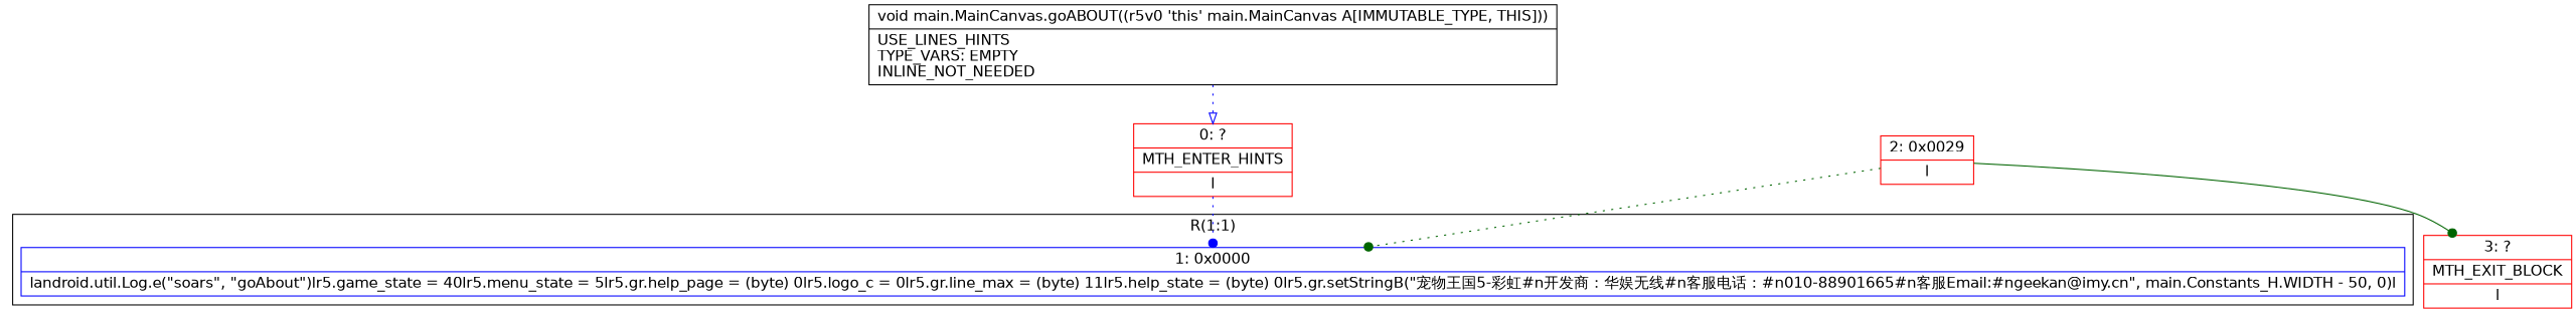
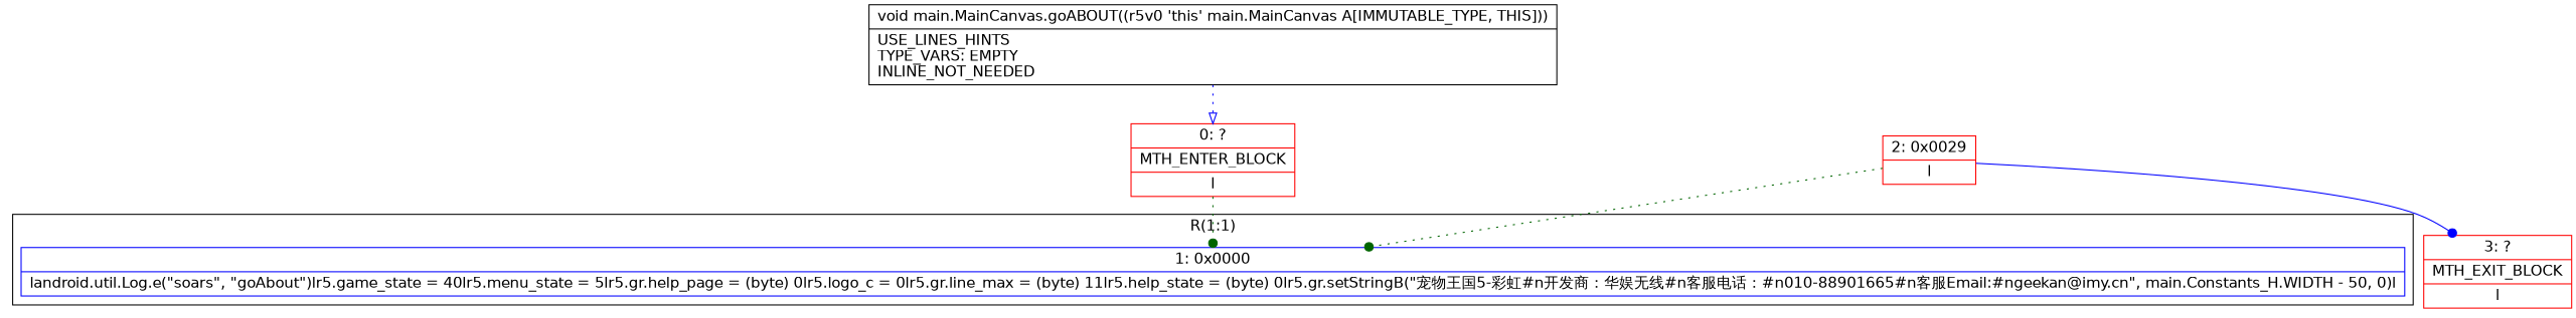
  digraph {
    fontname="DejaVu Sans"
    node [color=red fontname="DejaVu Sans" shape=record]
    edge [arrowhead=dot color=darkgreen fontname="DejaVu Sans" style=dotted]
    n1 [color=blue label="{1\:\ 0x0000|landroid.util.Log.e(\"soars\", \"goAbout\")lr5.game_state = 40lr5.menu_state = 5lr5.gr.help_page = (byte) 0lr5.logo_c = 0lr5.gr.line_max = (byte) 11lr5.help_state = (byte) 0lr5.gr.setStringB(\"宠物王国5\-彩虹#n开发商：华娱无线#n客服电话：#n010\-88901665#n客服Email:#ngeekan@imy.cn\", main.Constants_H.WIDTH \- 50, 0)l}"]
    n2 [label="{2\:\ 0x0029|l}"]
    n3 [label="{3\:\ ?|MTH_EXIT_BLOCK\l|l}"]
-   n4 [label="{0\:\ ?|MTH_ENTER_HINTS\l|l}"]
+   n4 [label="{0\:\ ?|MTH_ENTER_BLOCK\l|l}"]
    n5 [label="{void main.MainCanvas.goABOUT((r5v0 'this' main.MainCanvas A[IMMUTABLE_TYPE, THIS]))  | USE_LINES_HINTS\lTYPE_VARS: EMPTY\lINLINE_NOT_NEEDED\l}" color=""]
    subgraph cluster_1 {
      label="R(1:1)"
      n1
    }
    n2 -> n1
-   n2 -> n3 [style=solid]
-   n4 -> n1 [color=blue]
+   n2 -> n3 [color=blue style=solid]
+   n4 -> n1
    n5 -> n4 [arrowhead=onormal color=blue]
  }
